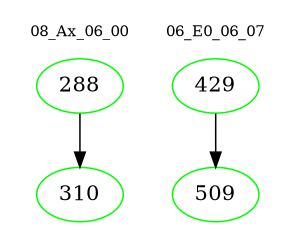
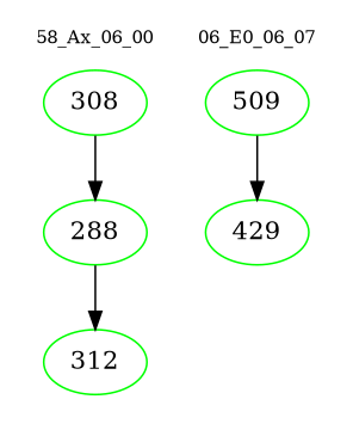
  digraph {
    node [color=green]
    edge [color=black]
+   n1 [label=308]
    n2 [label=288]
-   n3 [label=310]
+   n3 [label=312]
    n4 [label=509]
    n5 [label=429]
    subgraph cluster_1 {
      color=white
      fontsize=10
-     label="08_Ax_06_00"
+     label="58_Ax_06_00"
+     n1
      n2
      n3
    }
    subgraph cluster_2 {
      color=white
      fontsize=10
      label="06_E0_06_07"
      n4
      n5
    }
+   n1 -> n2
    n2 -> n3
-   n5 -> n4
+   n4 -> n5
  }
